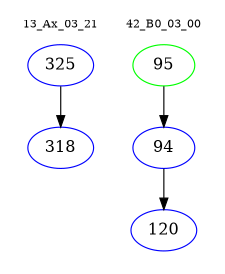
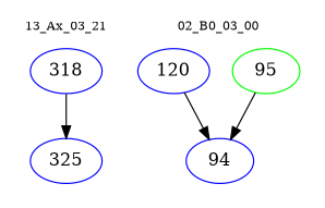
  digraph {
    node [color=blue]
    edge [color=black]
    n1 [label=325]
    n2 [label=318]
    n3 [color=green label=95]
    n4 [label=94]
    n5 [label=120]
    subgraph cluster_1 {
      color=white
      fontsize=10
      label="13_Ax_03_21"
      n1
      n2
    }
    subgraph cluster_2 {
      color=white
      fontsize=10
-     label="42_B0_03_00"
+     label="02_B0_03_00"
      n3
      n4
      n5
    }
-   n1 -> n2
+   n2 -> n1
    n3 -> n4
-   n4 -> n5
+   n5 -> n4
  }
